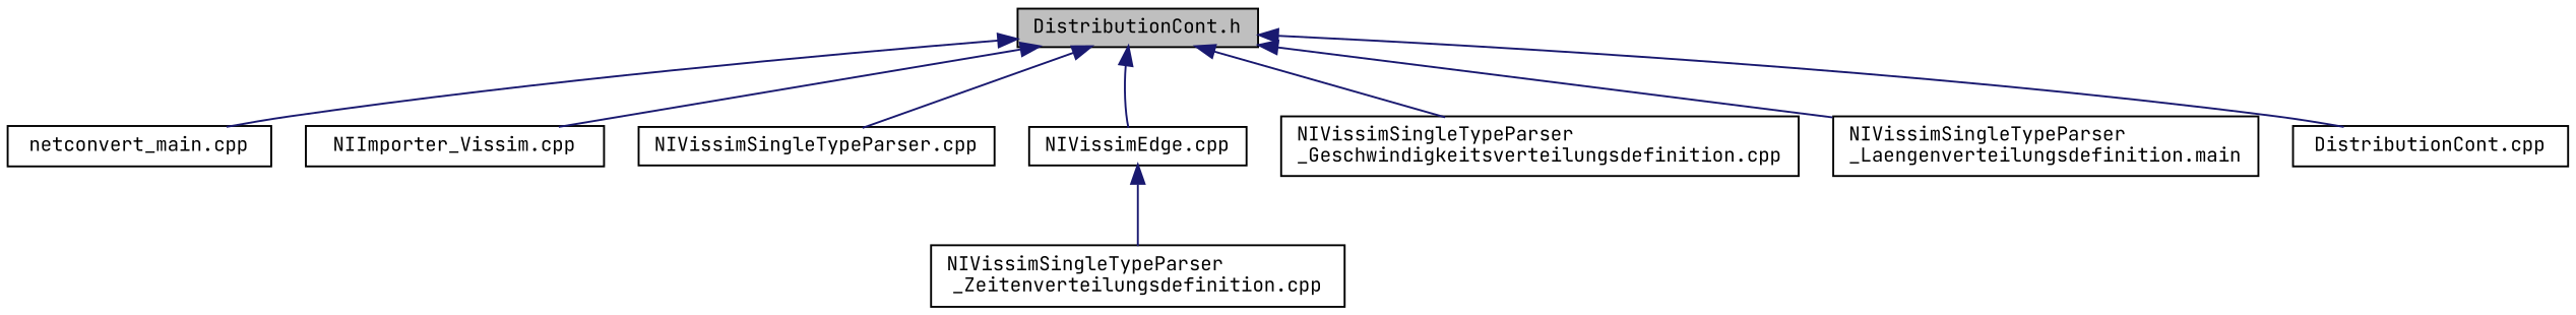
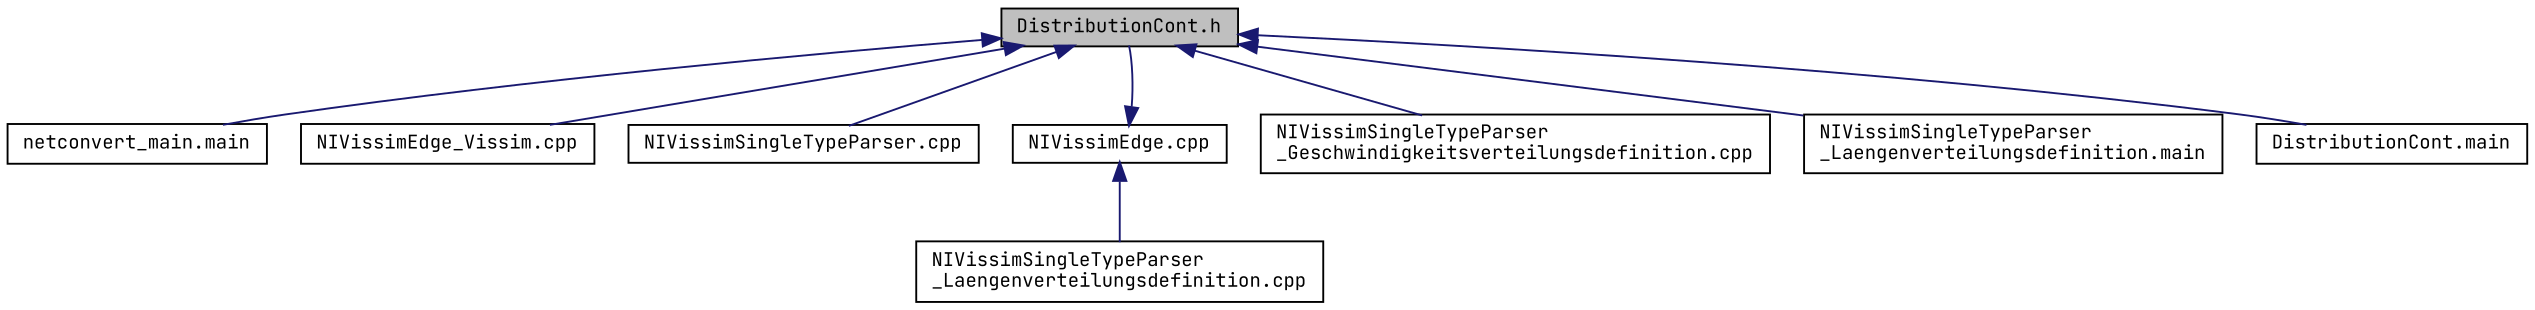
  digraph {
    fontname="JetBrains Mono"
    node [color=black fillcolor=white fontname="JetBrains Mono" fontsize=10 shape=record style=filled]
    edge [color=midnightblue dir=back fontname="JetBrains Mono" fontsize=10 labelfontname=Helvetica labelfontsize=10 style=solid]
    n1 [fillcolor=grey75 fontcolor=black height=0.2 label="DistributionCont.h" width=0.4]
-   n2 [height=0.2 label="netconvert_main.cpp" width=0.4]
-   n3 [height=0.2 label="NIImporter_Vissim.cpp" width=0.4]
+   n2 [height=0.2 label="netconvert_main.main" width=0.4]
+   n3 [height=0.2 label="NIVissimEdge_Vissim.cpp" width=0.4]
    n4 [height=0.2 label="NIVissimSingleTypeParser.cpp" width=0.4]
    n5 [height=0.2 label="NIVissimEdge.cpp" width=0.4]
    n6 [height=0.2 label="NIVissimSingleTypeParser\l_Geschwindigkeitsverteilungsdefinition.cpp" width=0.4]
    n7 [height=0.2 label="NIVissimSingleTypeParser\l_Laengenverteilungsdefinition.main" width=0.4]
-   n8 [height=0.2 label="DistributionCont.cpp" width=0.4]
-   n9 [height=0.2 label="NIVissimSingleTypeParser\l_Zeitenverteilungsdefinition.cpp" width=0.4]
+   n8 [height=0.2 label="DistributionCont.main" width=0.4]
+   n9 [height=0.2 label="NIVissimSingleTypeParser\l_Laengenverteilungsdefinition.cpp" width=0.4]
    n1 -> n2
    n1 -> n3
    n1 -> n4
-   n1 -> n5
+   n5 -> n1
    n1 -> n6
    n1 -> n7
    n1 -> n8
    n5 -> n9
  }
